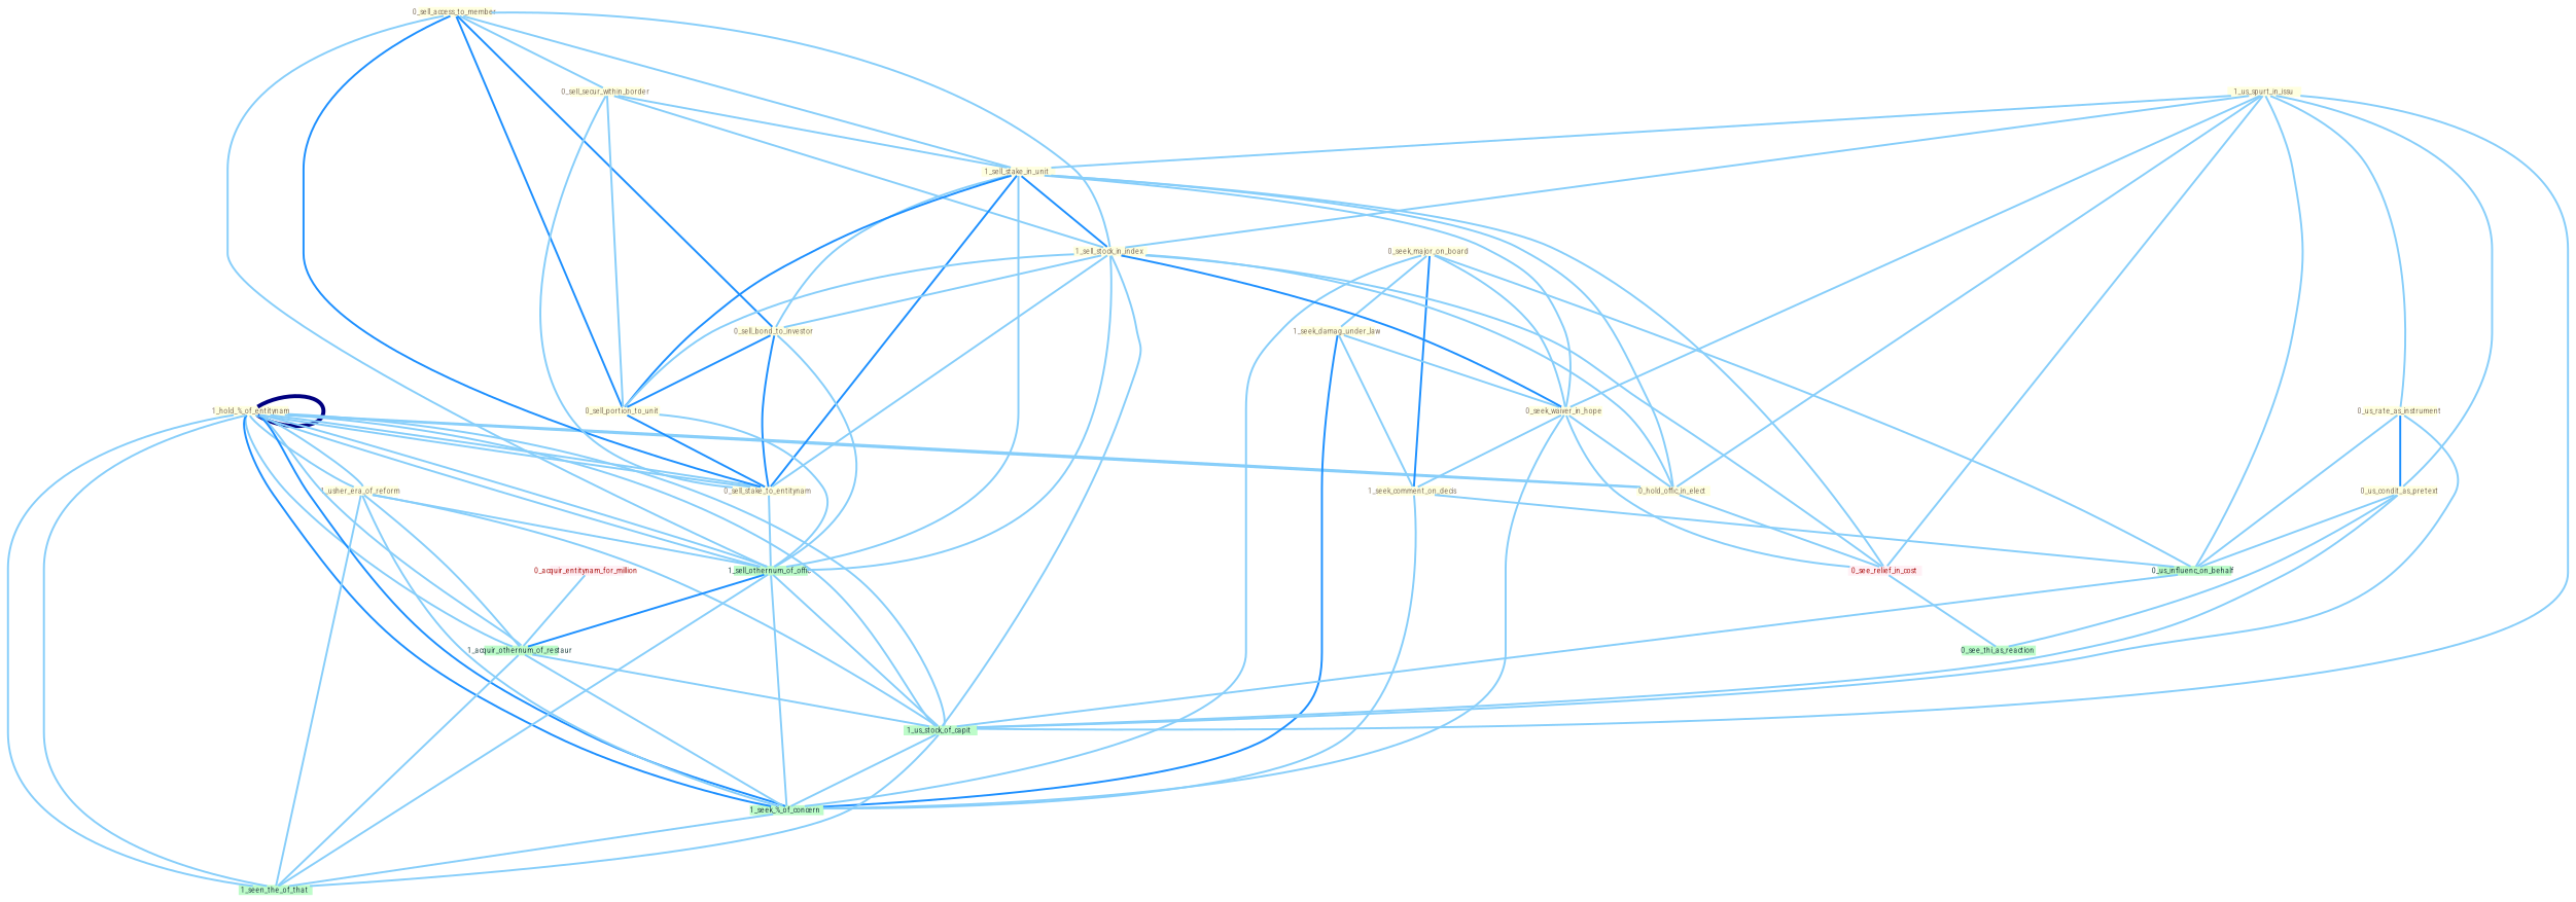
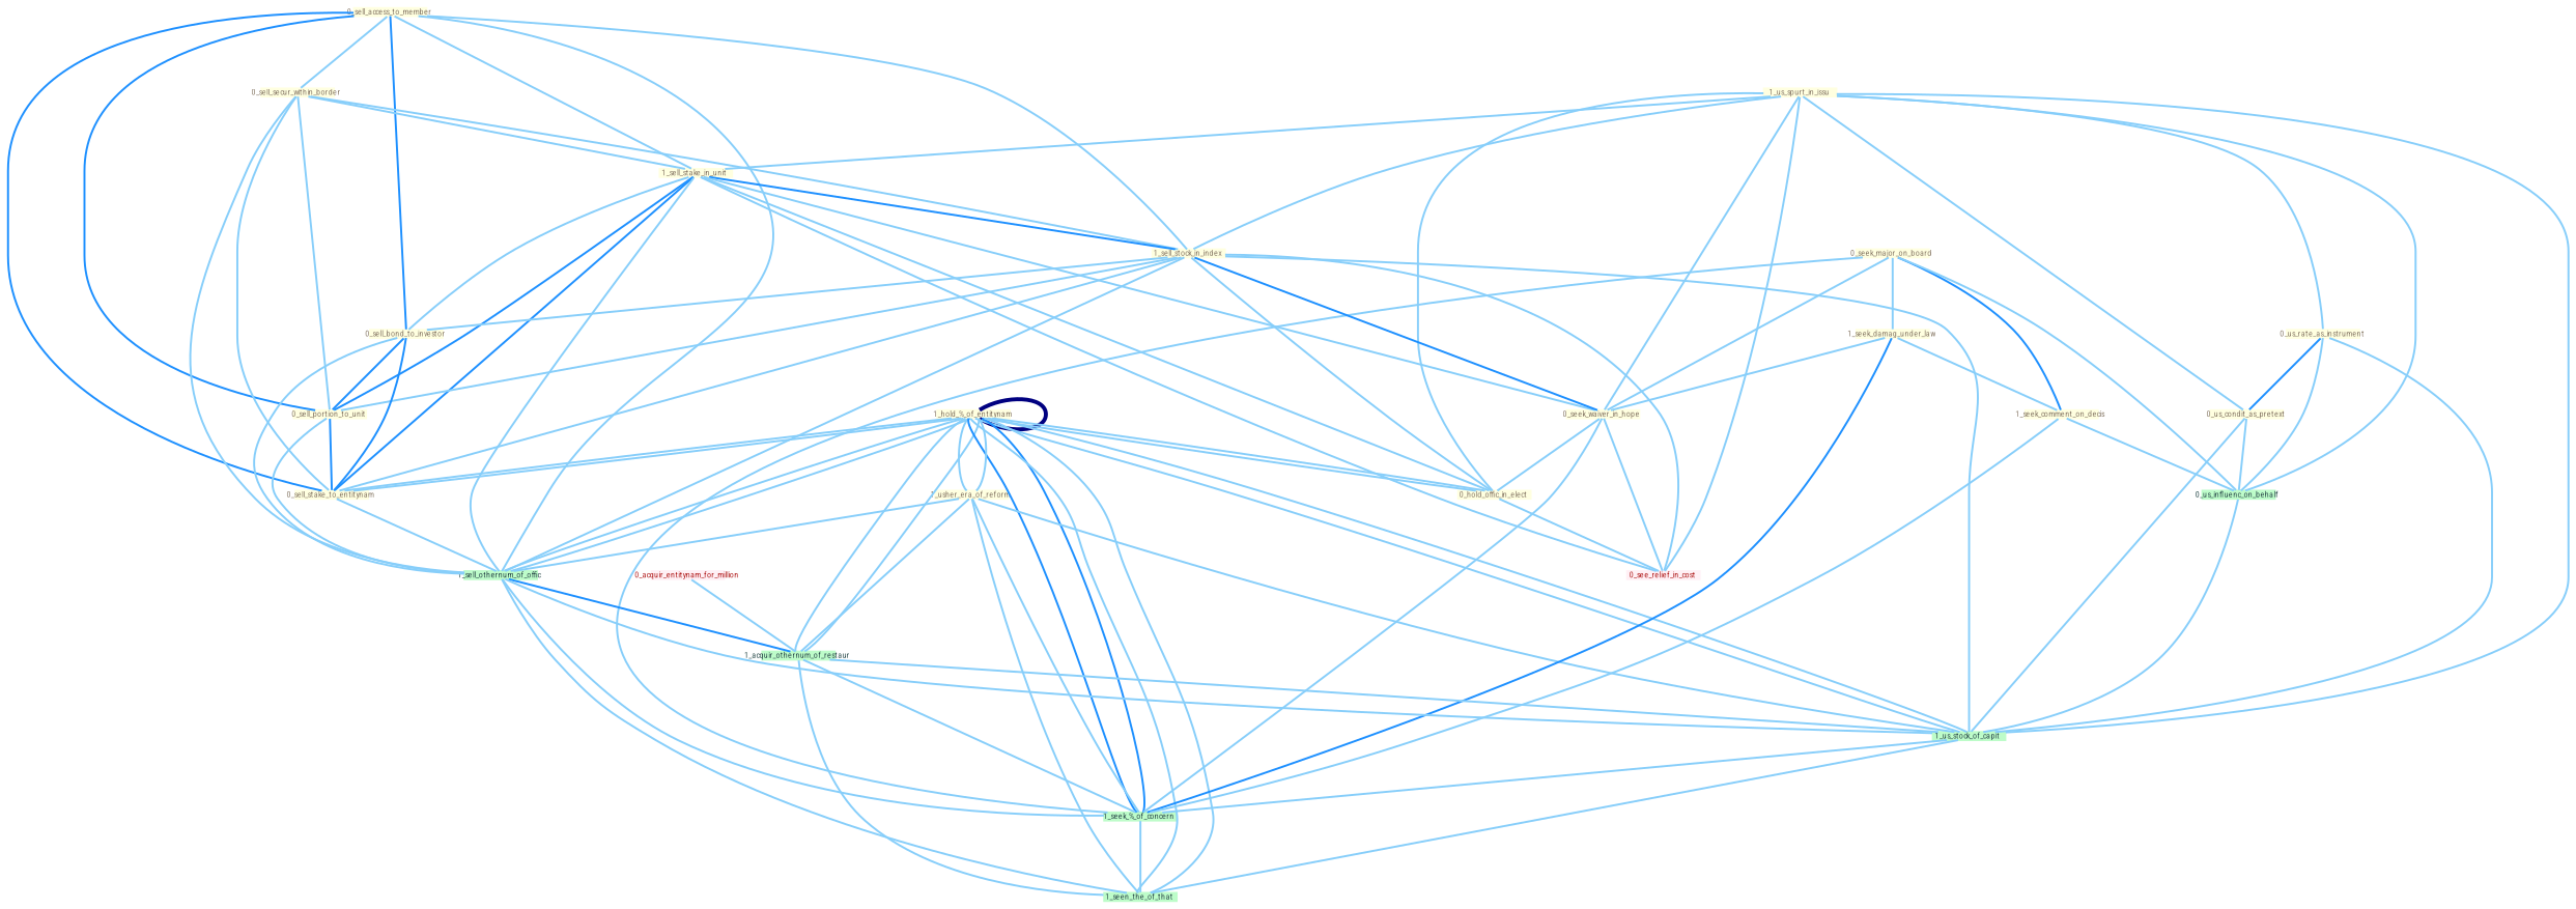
  graph {
    fontname="Roboto Condensed"
    node [color="#ffffe0" fixedsize=true fontcolor="#8b7d6b" fontname="Roboto Condensed" fontsize=4 shape=polygon style=filled]
    edge [color="#87cefa" fontname="Roboto Condensed" w=1]
    "1_hold_%_of_entitynam " [height=.06 width=.5]
    "1_us_spurt_in_issu " [height=.06 width=.5]
    "0_sell_access_to_member " [height=.06 width=.5]
    "1_usher_era_of_reform " [height=.06 width=.5]
    "0_sell_secur_within_border " [height=.06 width=.5]
    "0_seek_major_on_board " [height=.06 width=.5]
    "1_sell_stake_in_unit " [height=.06 width=.5]
    "1_seek_damag_under_law " [height=.06 width=.5]
    "1_sell_stock_in_index " [height=.06 width=.5]
    "0_sell_bond_to_investor " [height=.06 width=.5]
    "0_us_rate_as_instrument " [height=.06 width=.5]
    "0_seek_waiver_in_hope " [height=.06 width=.5]
    "1_seek_comment_on_decis " [height=.06 width=.5]
    "0_us_condit_as_pretext " [height=.06 width=.5]
    "0_hold_offic_in_elect " [height=.06 width=.5]
    "0_sell_portion_to_unit " [height=.06 width=.5]
    "0_sell_stake_to_entitynam " [height=.06 width=.5]
    "0_acquir_entitynam_for_million " [color="#fff0f5" fontcolor="#b22222" height=.06 width=.5]
    "0_see_relief_in_cost " [color="#fff0f5" fontcolor="#b22222" height=.06 width=.5]
    "1_sell_othernum_of_offic " [color="#BDFCC9" fontcolor="#2f4f4f" height=.06 width=.5]
    "1_acquir_othernum_of_restaur " [color="#BDFCC9" fontcolor="#2f4f4f" height=.06 width=.5]
    "1_us_stock_of_capit " [color="#BDFCC9" fontcolor="#2f4f4f" height=.06 width=.5]
    "1_seek_%_of_concern " [color="#BDFCC9" fontcolor="#2f4f4f" height=.06 width=.5]
    "1_seen_the_of_that " [color="#BDFCC9" fontcolor="#2f4f4f" height=.06 width=.5]
    "0_us_influenc_on_behalf " [color="#BDFCC9" fontcolor="#2f4f4f" height=.06 width=.5]
-   "0_see_thi_as_reaction " [color="#BDFCC9" fontcolor="#2f4f4f" height=.06 width=.5]
    subgraph sub_1 {
      "1_hold_%_of_entitynam "
      "1_us_spurt_in_issu "
      "0_sell_access_to_member "
      "1_usher_era_of_reform "
      "0_sell_secur_within_border "
      "0_seek_major_on_board "
      "1_sell_stake_in_unit "
      "1_seek_damag_under_law "
      "1_sell_stock_in_index "
      "0_sell_bond_to_investor "
      "0_us_rate_as_instrument "
      "0_seek_waiver_in_hope "
      "1_seek_comment_on_decis "
      "0_us_condit_as_pretext "
      "0_hold_offic_in_elect "
      "0_sell_portion_to_unit "
      "0_sell_stake_to_entitynam "
    }
    subgraph sub_2 {
      "0_acquir_entitynam_for_million "
      "0_see_relief_in_cost "
    }
    "1_hold_%_of_entitynam " -- "1_hold_%_of_entitynam " [color="#000080" style=bold w=4]
    "1_hold_%_of_entitynam " -- "1_usher_era_of_reform "
    "1_hold_%_of_entitynam " -- "0_hold_offic_in_elect "
    "1_hold_%_of_entitynam " -- "0_hold_offic_in_elect "
    "1_hold_%_of_entitynam " -- "0_sell_stake_to_entitynam "
    "1_hold_%_of_entitynam " -- "0_sell_stake_to_entitynam "
    "1_hold_%_of_entitynam " -- "1_sell_othernum_of_offic "
    "1_hold_%_of_entitynam " -- "1_sell_othernum_of_offic "
    "1_hold_%_of_entitynam " -- "1_acquir_othernum_of_restaur "
    "1_hold_%_of_entitynam " -- "1_acquir_othernum_of_restaur "
    "1_hold_%_of_entitynam " -- "1_us_stock_of_capit "
    "1_hold_%_of_entitynam " -- "1_us_stock_of_capit "
    "1_hold_%_of_entitynam " -- "1_seek_%_of_concern " [color="#1e90ff" w=2]
    "1_hold_%_of_entitynam " -- "1_seek_%_of_concern " [color="#1e90ff" w=2]
    "1_hold_%_of_entitynam " -- "1_seen_the_of_that "
    "1_hold_%_of_entitynam " -- "1_seen_the_of_that "
    "1_us_spurt_in_issu " -- "1_sell_stake_in_unit "
    "1_us_spurt_in_issu " -- "1_sell_stock_in_index "
    "1_us_spurt_in_issu " -- "0_us_rate_as_instrument "
    "1_us_spurt_in_issu " -- "0_seek_waiver_in_hope "
    "1_us_spurt_in_issu " -- "0_us_condit_as_pretext "
    "1_us_spurt_in_issu " -- "0_hold_offic_in_elect "
    "1_us_spurt_in_issu " -- "0_see_relief_in_cost "
    "1_us_spurt_in_issu " -- "1_us_stock_of_capit "
    "1_us_spurt_in_issu " -- "0_us_influenc_on_behalf "
    "0_sell_access_to_member " -- "0_sell_secur_within_border "
    "0_sell_access_to_member " -- "1_sell_stake_in_unit "
    "0_sell_access_to_member " -- "1_sell_stock_in_index "
    "0_sell_access_to_member " -- "0_sell_bond_to_investor " [color="#1e90ff" w=2]
    "0_sell_access_to_member " -- "0_sell_portion_to_unit " [color="#1e90ff" w=2]
    "0_sell_access_to_member " -- "0_sell_stake_to_entitynam " [color="#1e90ff" w=2]
    "0_sell_access_to_member " -- "1_sell_othernum_of_offic "
    "1_usher_era_of_reform " -- "1_hold_%_of_entitynam "
    "1_usher_era_of_reform " -- "1_sell_othernum_of_offic "
    "1_usher_era_of_reform " -- "1_acquir_othernum_of_restaur "
    "1_usher_era_of_reform " -- "1_us_stock_of_capit "
    "1_usher_era_of_reform " -- "1_seek_%_of_concern "
    "1_usher_era_of_reform " -- "1_seen_the_of_that "
    "0_sell_secur_within_border " -- "1_sell_stake_in_unit "
    "0_sell_secur_within_border " -- "1_sell_stock_in_index "
    "0_sell_secur_within_border " -- "0_sell_portion_to_unit "
    "0_sell_secur_within_border " -- "0_sell_stake_to_entitynam "
+   "0_sell_secur_within_border " -- "1_sell_othernum_of_offic "
    "0_seek_major_on_board " -- "1_seek_damag_under_law "
    "0_seek_major_on_board " -- "0_seek_waiver_in_hope "
    "0_seek_major_on_board " -- "1_seek_comment_on_decis " [color="#1e90ff" w=2]
    "0_seek_major_on_board " -- "1_seek_%_of_concern "
    "0_seek_major_on_board " -- "0_us_influenc_on_behalf "
    "1_sell_stake_in_unit " -- "1_sell_stock_in_index " [color="#1e90ff" w=2]
    "1_sell_stake_in_unit " -- "0_sell_bond_to_investor "
    "1_sell_stake_in_unit " -- "0_seek_waiver_in_hope "
    "1_sell_stake_in_unit " -- "0_hold_offic_in_elect "
    "1_sell_stake_in_unit " -- "0_sell_portion_to_unit " [color="#1e90ff" w=2]
    "1_sell_stake_in_unit " -- "0_sell_stake_to_entitynam " [color="#1e90ff" w=2]
    "1_sell_stake_in_unit " -- "0_see_relief_in_cost "
    "1_sell_stake_in_unit " -- "1_sell_othernum_of_offic "
    "1_seek_damag_under_law " -- "0_seek_waiver_in_hope "
    "1_seek_damag_under_law " -- "1_seek_comment_on_decis "
    "1_seek_damag_under_law " -- "1_seek_%_of_concern " [color="#1e90ff"]
    "1_sell_stock_in_index " -- "0_sell_bond_to_investor "
    "1_sell_stock_in_index " -- "0_seek_waiver_in_hope " [color="#1e90ff"]
    "1_sell_stock_in_index " -- "0_hold_offic_in_elect "
    "1_sell_stock_in_index " -- "0_sell_portion_to_unit "
    "1_sell_stock_in_index " -- "0_sell_stake_to_entitynam "
    "1_sell_stock_in_index " -- "0_see_relief_in_cost "
    "1_sell_stock_in_index " -- "1_sell_othernum_of_offic "
    "1_sell_stock_in_index " -- "1_us_stock_of_capit "
    "0_sell_bond_to_investor " -- "0_sell_portion_to_unit " [color="#1e90ff" w=2]
    "0_sell_bond_to_investor " -- "0_sell_stake_to_entitynam " [color="#1e90ff" w=2]
    "0_sell_bond_to_investor " -- "1_sell_othernum_of_offic "
    "0_us_rate_as_instrument " -- "0_us_condit_as_pretext " [color="#1e90ff" w=2]
    "0_us_rate_as_instrument " -- "1_us_stock_of_capit "
    "0_us_rate_as_instrument " -- "0_us_influenc_on_behalf "
-   "0_seek_waiver_in_hope " -- "1_seek_comment_on_decis "
    "0_seek_waiver_in_hope " -- "0_hold_offic_in_elect "
    "0_seek_waiver_in_hope " -- "0_see_relief_in_cost "
    "0_seek_waiver_in_hope " -- "1_seek_%_of_concern "
    "1_seek_comment_on_decis " -- "1_seek_%_of_concern "
    "1_seek_comment_on_decis " -- "0_us_influenc_on_behalf "
    "0_us_condit_as_pretext " -- "1_us_stock_of_capit "
    "0_us_condit_as_pretext " -- "0_us_influenc_on_behalf "
-   "0_us_condit_as_pretext " -- "0_see_thi_as_reaction "
    "0_hold_offic_in_elect " -- "0_see_relief_in_cost "
    "0_sell_portion_to_unit " -- "0_sell_stake_to_entitynam " [color="#1e90ff" w=2]
    "0_sell_portion_to_unit " -- "1_sell_othernum_of_offic "
    "0_sell_stake_to_entitynam " -- "1_sell_othernum_of_offic "
    "0_acquir_entitynam_for_million " -- "1_acquir_othernum_of_restaur "
-   "0_see_relief_in_cost " -- "0_see_thi_as_reaction "
    "1_sell_othernum_of_offic " -- "1_acquir_othernum_of_restaur " [color="#1e90ff" w=2]
    "1_sell_othernum_of_offic " -- "1_us_stock_of_capit "
    "1_sell_othernum_of_offic " -- "1_seek_%_of_concern "
    "1_sell_othernum_of_offic " -- "1_seen_the_of_that "
    "1_acquir_othernum_of_restaur " -- "1_us_stock_of_capit "
    "1_acquir_othernum_of_restaur " -- "1_seek_%_of_concern "
    "1_acquir_othernum_of_restaur " -- "1_seen_the_of_that "
    "1_us_stock_of_capit " -- "1_seek_%_of_concern "
    "1_us_stock_of_capit " -- "1_seen_the_of_that "
    "1_seek_%_of_concern " -- "1_seen_the_of_that "
    "0_us_influenc_on_behalf " -- "1_us_stock_of_capit "
  }
